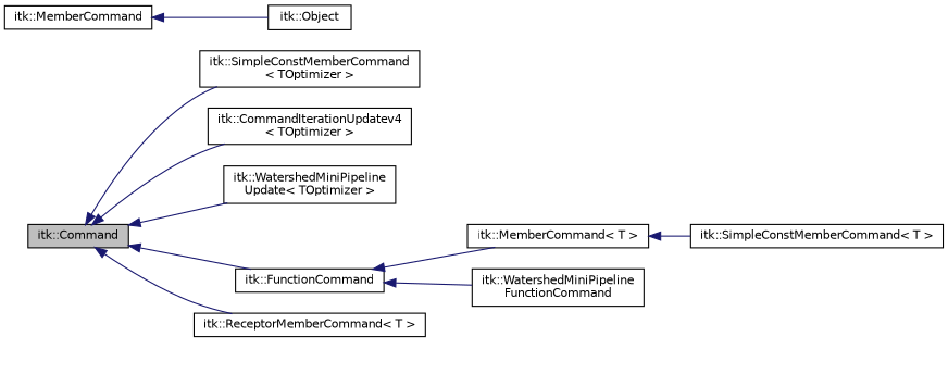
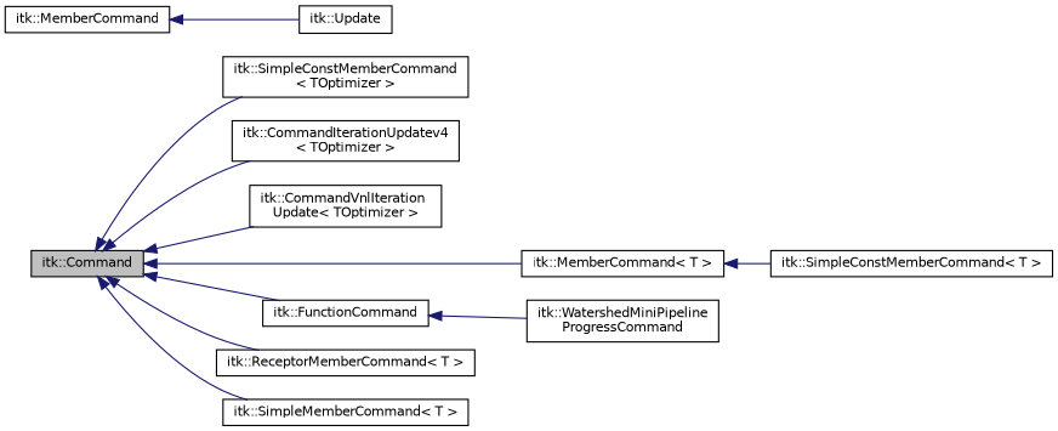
  digraph {
    rankdir=LR
    node [color=black fillcolor=white fontname=Helvetica fontsize=10 shape=record style=filled]
    edge [color=midnightblue dir=back fontname=Helvetica fontsize=10 labelfontname=Helvetica labelfontsize=10 style=solid]
    n1 [fillcolor=grey75 fontcolor=black height=0.2 label="itk::Command" width=0.4]
    n2 [height=0.2 label="itk::SimpleConstMemberCommand\l\< TOptimizer \>" width=0.4]
    n3 [height=0.2 label="itk::CommandIterationUpdatev4\l\< TOptimizer \>" width=0.4]
-   n4 [height=0.2 label="itk::WatershedMiniPipeline\lUpdate\< TOptimizer \>" width=0.4]
+   n4 [height=0.2 label="itk::CommandVnlIteration\lUpdate\< TOptimizer \>" width=0.4]
    n5 [height=0.2 label="itk::FunctionCommand" width=0.4]
    n6 [height=0.2 label="itk::MemberCommand\< T \>" width=0.4]
    n7 [height=0.2 label="itk::ReceptorMemberCommand\< T \>" width=0.4]
-   n9 [height=0.2 label="itk::WatershedMiniPipeline\lFunctionCommand" width=0.4]
+   n8 [height=0.2 label="itk::SimpleMemberCommand\< T \>" width=0.4]
+   n9 [height=0.2 label="itk::WatershedMiniPipeline\lProgressCommand" width=0.4]
    n10 [height=0.2 label="itk::SimpleConstMemberCommand\< T \>" width=0.4]
-   n11 [height=0.2 label="itk::Object" width=0.4]
+   n11 [height=0.2 label="itk::Update" width=0.4]
    n12 [height=0.2 label="itk::MemberCommand" width=0.4]
    n1 -> n2
    n1 -> n3
    n1 -> n4
    n1 -> n5
-   n5 -> n6
+   n1 -> n6
    n1 -> n7
+   n1 -> n8
    n5 -> n9
    n6 -> n10
    n12 -> n11
  }
